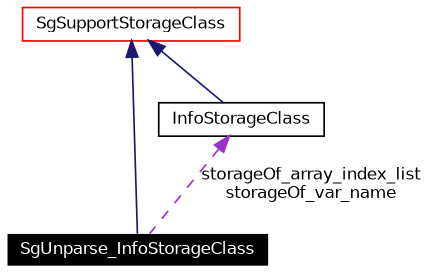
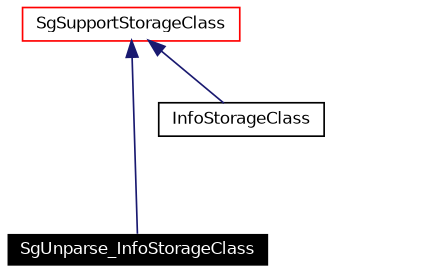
  digraph {
    node [fontname=Helvetica fontsize=10 shape=record]
    edge [color=midnightblue dir=back fontname=Helvetica fontsize=10 labelfontname=Helvetica labelfontsize=10 style=solid]
    n1 [color=white fillcolor=black fontcolor=white height=0.2 label=SgUnparse_InfoStorageClass style=filled width=0.4]
    n2 [color=red height=0.2 label=SgSupportStorageClass width=0.4]
    n3 [color=black height=0.2 label=InfoStorageClass width=0.4]
    n2 -> n1
    n2 -> n3
-   n3 -> n1 [color=darkorchid3 label="storageOf_array_index_list\nstorageOf_var_name" style=dashed]
  }
